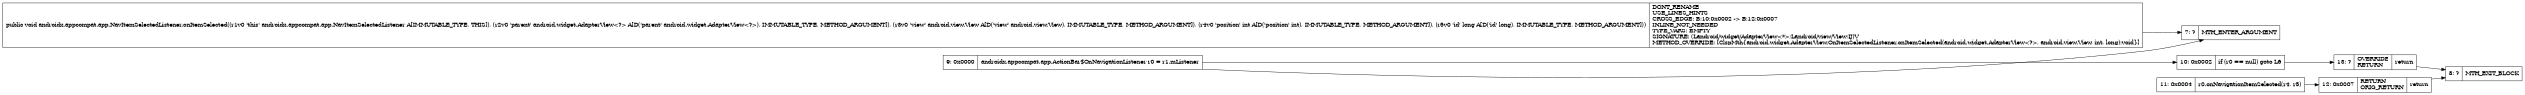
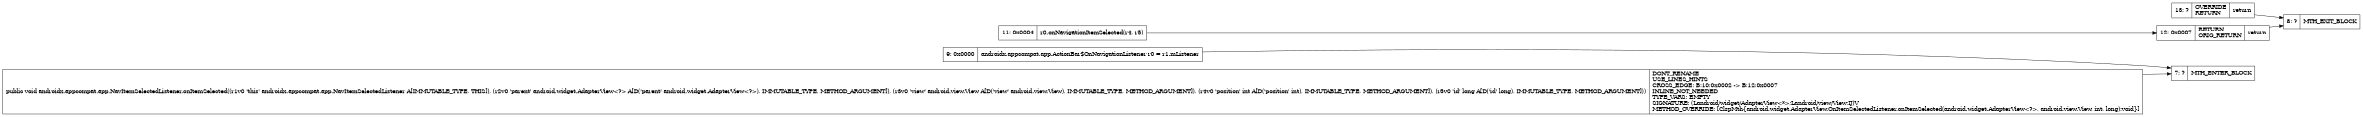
  digraph {
    fontname="DejaVu Serif"
    rankdir=LR
    node [fontname="DejaVu Serif" shape=record]
    edge [fontname="DejaVu Serif"]
-   n1 [label="{7\:\ ?|MTH_ENTER_ARGUMENT\l}"]
+   n1 [label="{7\:\ ?|MTH_ENTER_BLOCK\l}"]
    n2 [label="{9\:\ 0x0000|androidx.appcompat.app.ActionBar$OnNavigationListener r0 = r1.mListener\l}"]
-   n3 [label="{10\:\ 0x0002|if (r0 == null) goto L6\l}"]
    n4 [label="{13\:\ ?|OVERRIDE\lRETURN\l|return\l}"]
    n5 [label="{11\:\ 0x0004|r0.onNavigationItemSelected(r4, r5)\l}"]
    n6 [label="{12\:\ 0x0007|RETURN\lORIG_RETURN\l|return\l}"]
    n7 [label="{8\:\ ?|MTH_EXIT_BLOCK\l}"]
    n8 [label="{public void androidx.appcompat.app.NavItemSelectedListener.onItemSelected((r1v0 'this' androidx.appcompat.app.NavItemSelectedListener A[IMMUTABLE_TYPE, THIS]), (r2v0 'parent' android.widget.AdapterView\<?\> A[D('parent' android.widget.AdapterView\<?\>), IMMUTABLE_TYPE, METHOD_ARGUMENT]), (r3v0 'view' android.view.View A[D('view' android.view.View), IMMUTABLE_TYPE, METHOD_ARGUMENT]), (r4v0 'position' int A[D('position' int), IMMUTABLE_TYPE, METHOD_ARGUMENT]), (r5v0 'id' long A[D('id' long), IMMUTABLE_TYPE, METHOD_ARGUMENT]))  | DONT_RENAME\lUSE_LINES_HINTS\lCROSS_EDGE: B:10:0x0002 \-\> B:12:0x0007\lINLINE_NOT_NEEDED\lTYPE_VARS: EMPTY\lSIGNATURE: (Landroid\/widget\/AdapterView\<*\>;Landroid\/view\/View;IJ)V\lMETHOD_OVERRIDE: [ClspMth\{android.widget.AdapterView.OnItemSelectedListener.onItemSelected(android.widget.AdapterView\<?\>, android.view.View, int, long):void\}]\l}"]
    n2 -> n1
-   n2 -> n3
-   n3 -> n4
    n4 -> n7
    n5 -> n6
    n6 -> n7
    n8 -> n1
  }
